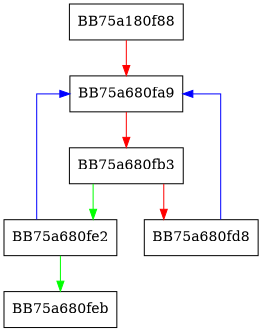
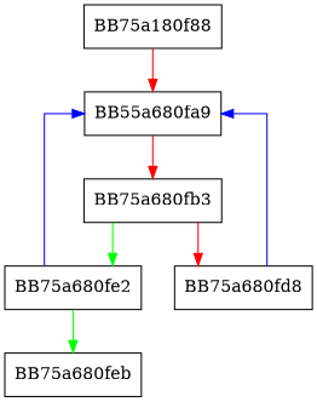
  digraph {
    splines=ortho
    node [shape=box]
    edge [color=red]
    n1 [label=BB75a180f88]
-   BB75a680fa9
+   BB75a680fa9 [label=BB55a680fa9]
    BB75a680fb3
    BB75a680fe2
    BB75a680fd8
    BB75a680feb
    n1 -> BB75a680fa9
    BB75a680fa9 -> BB75a680fb3
    BB75a680fb3 -> BB75a680fe2 [color=green]
    BB75a680fb3 -> BB75a680fd8
    BB75a680fe2 -> BB75a680fa9 [color=blue]
    BB75a680fe2 -> BB75a680feb [color=green]
    BB75a680fd8 -> BB75a680fa9 [color=blue]
  }
